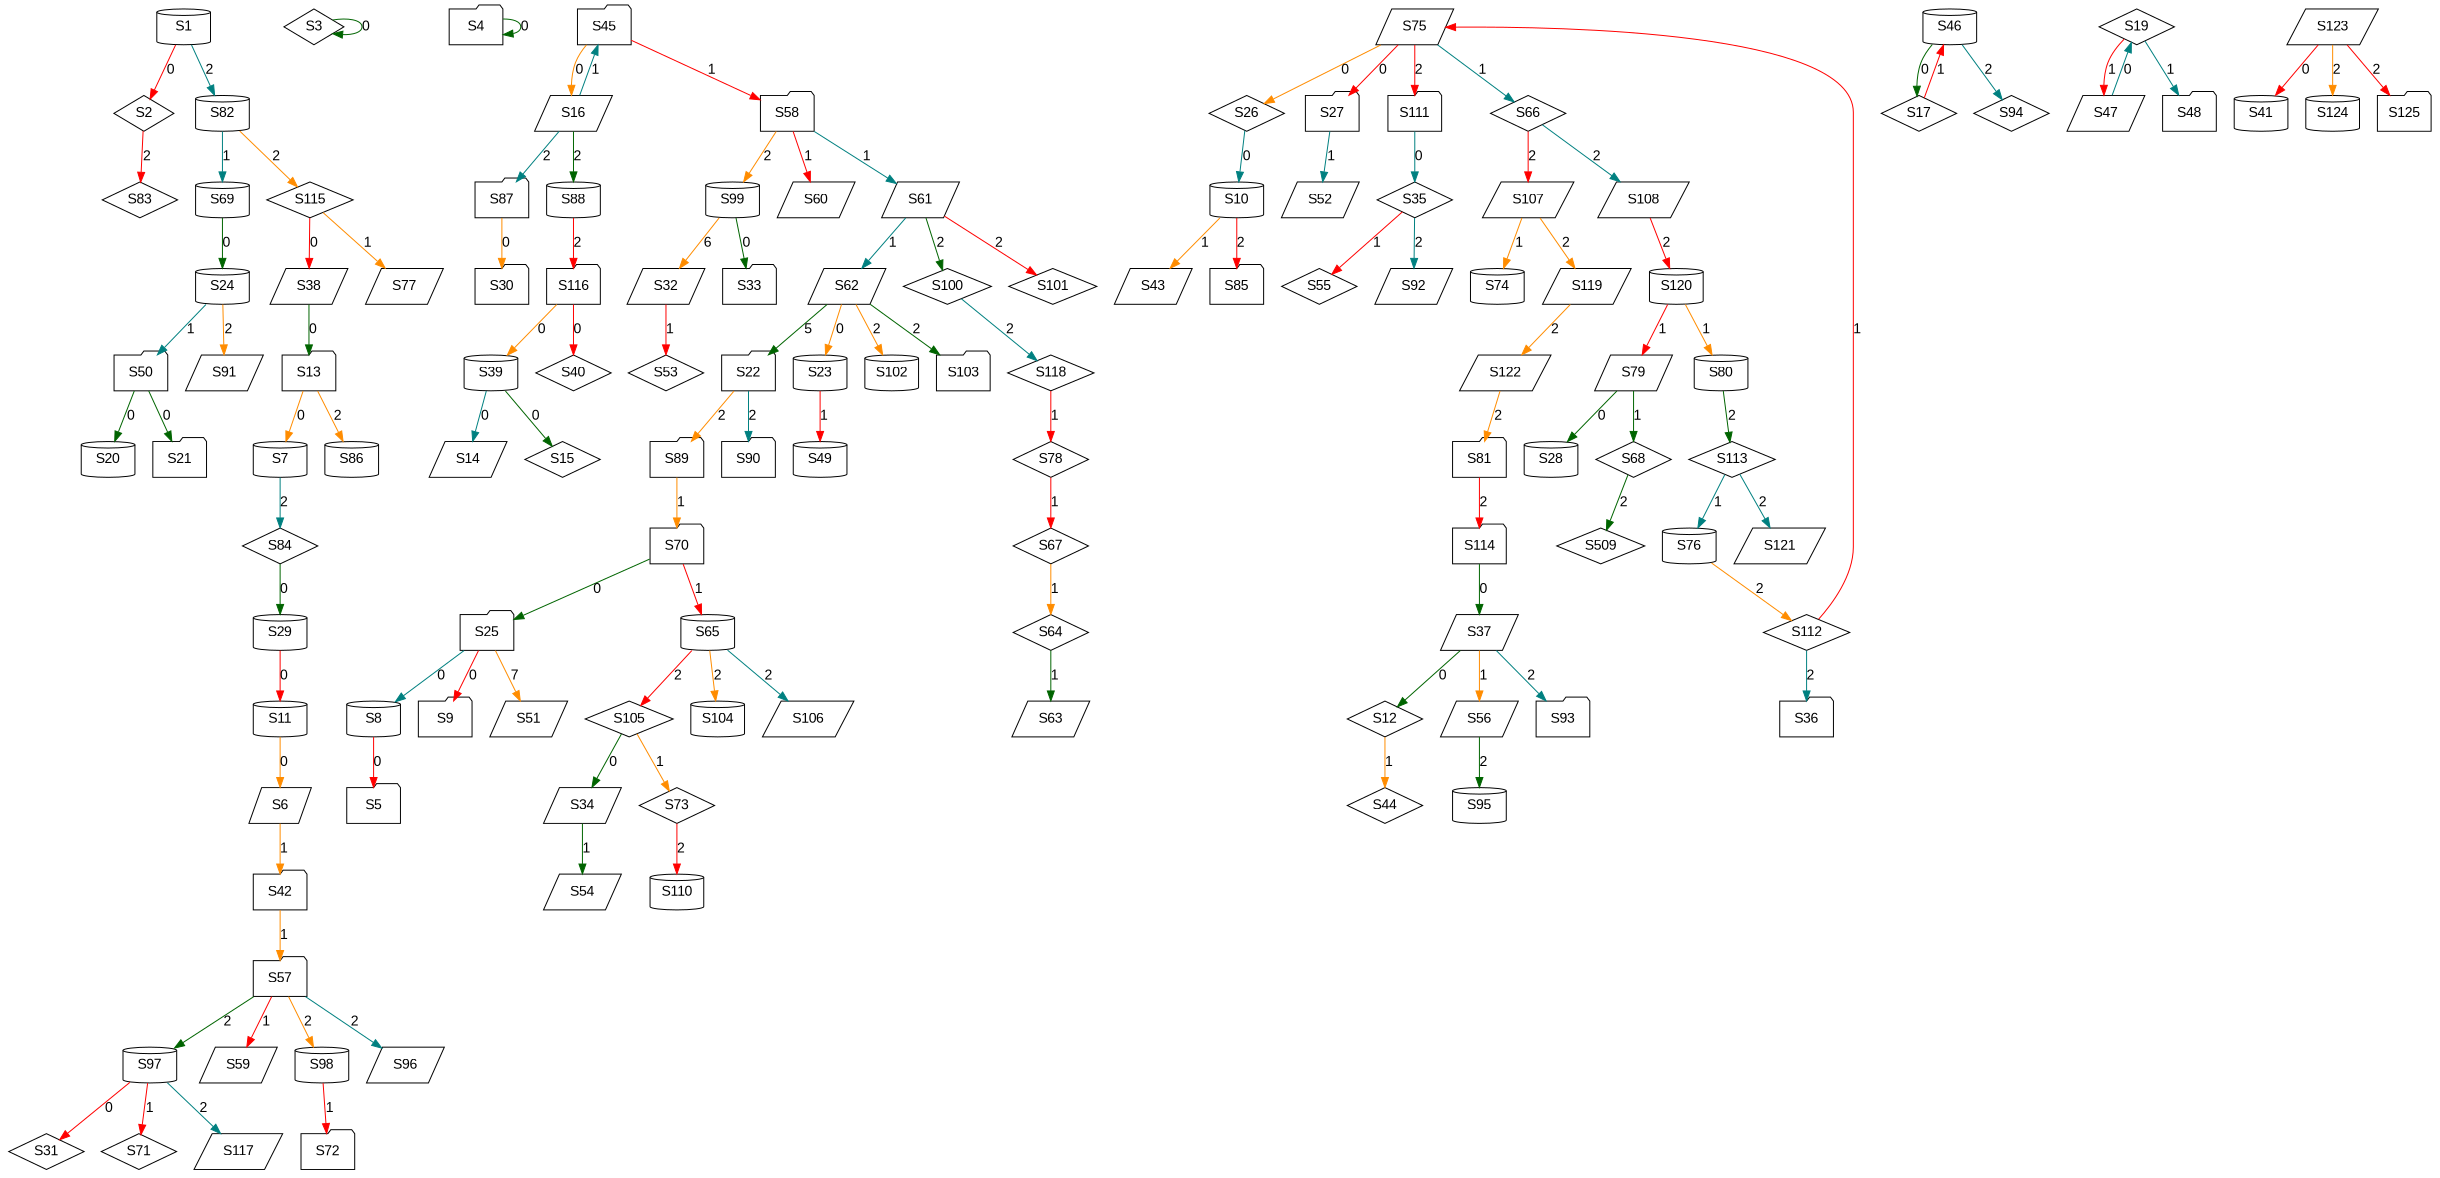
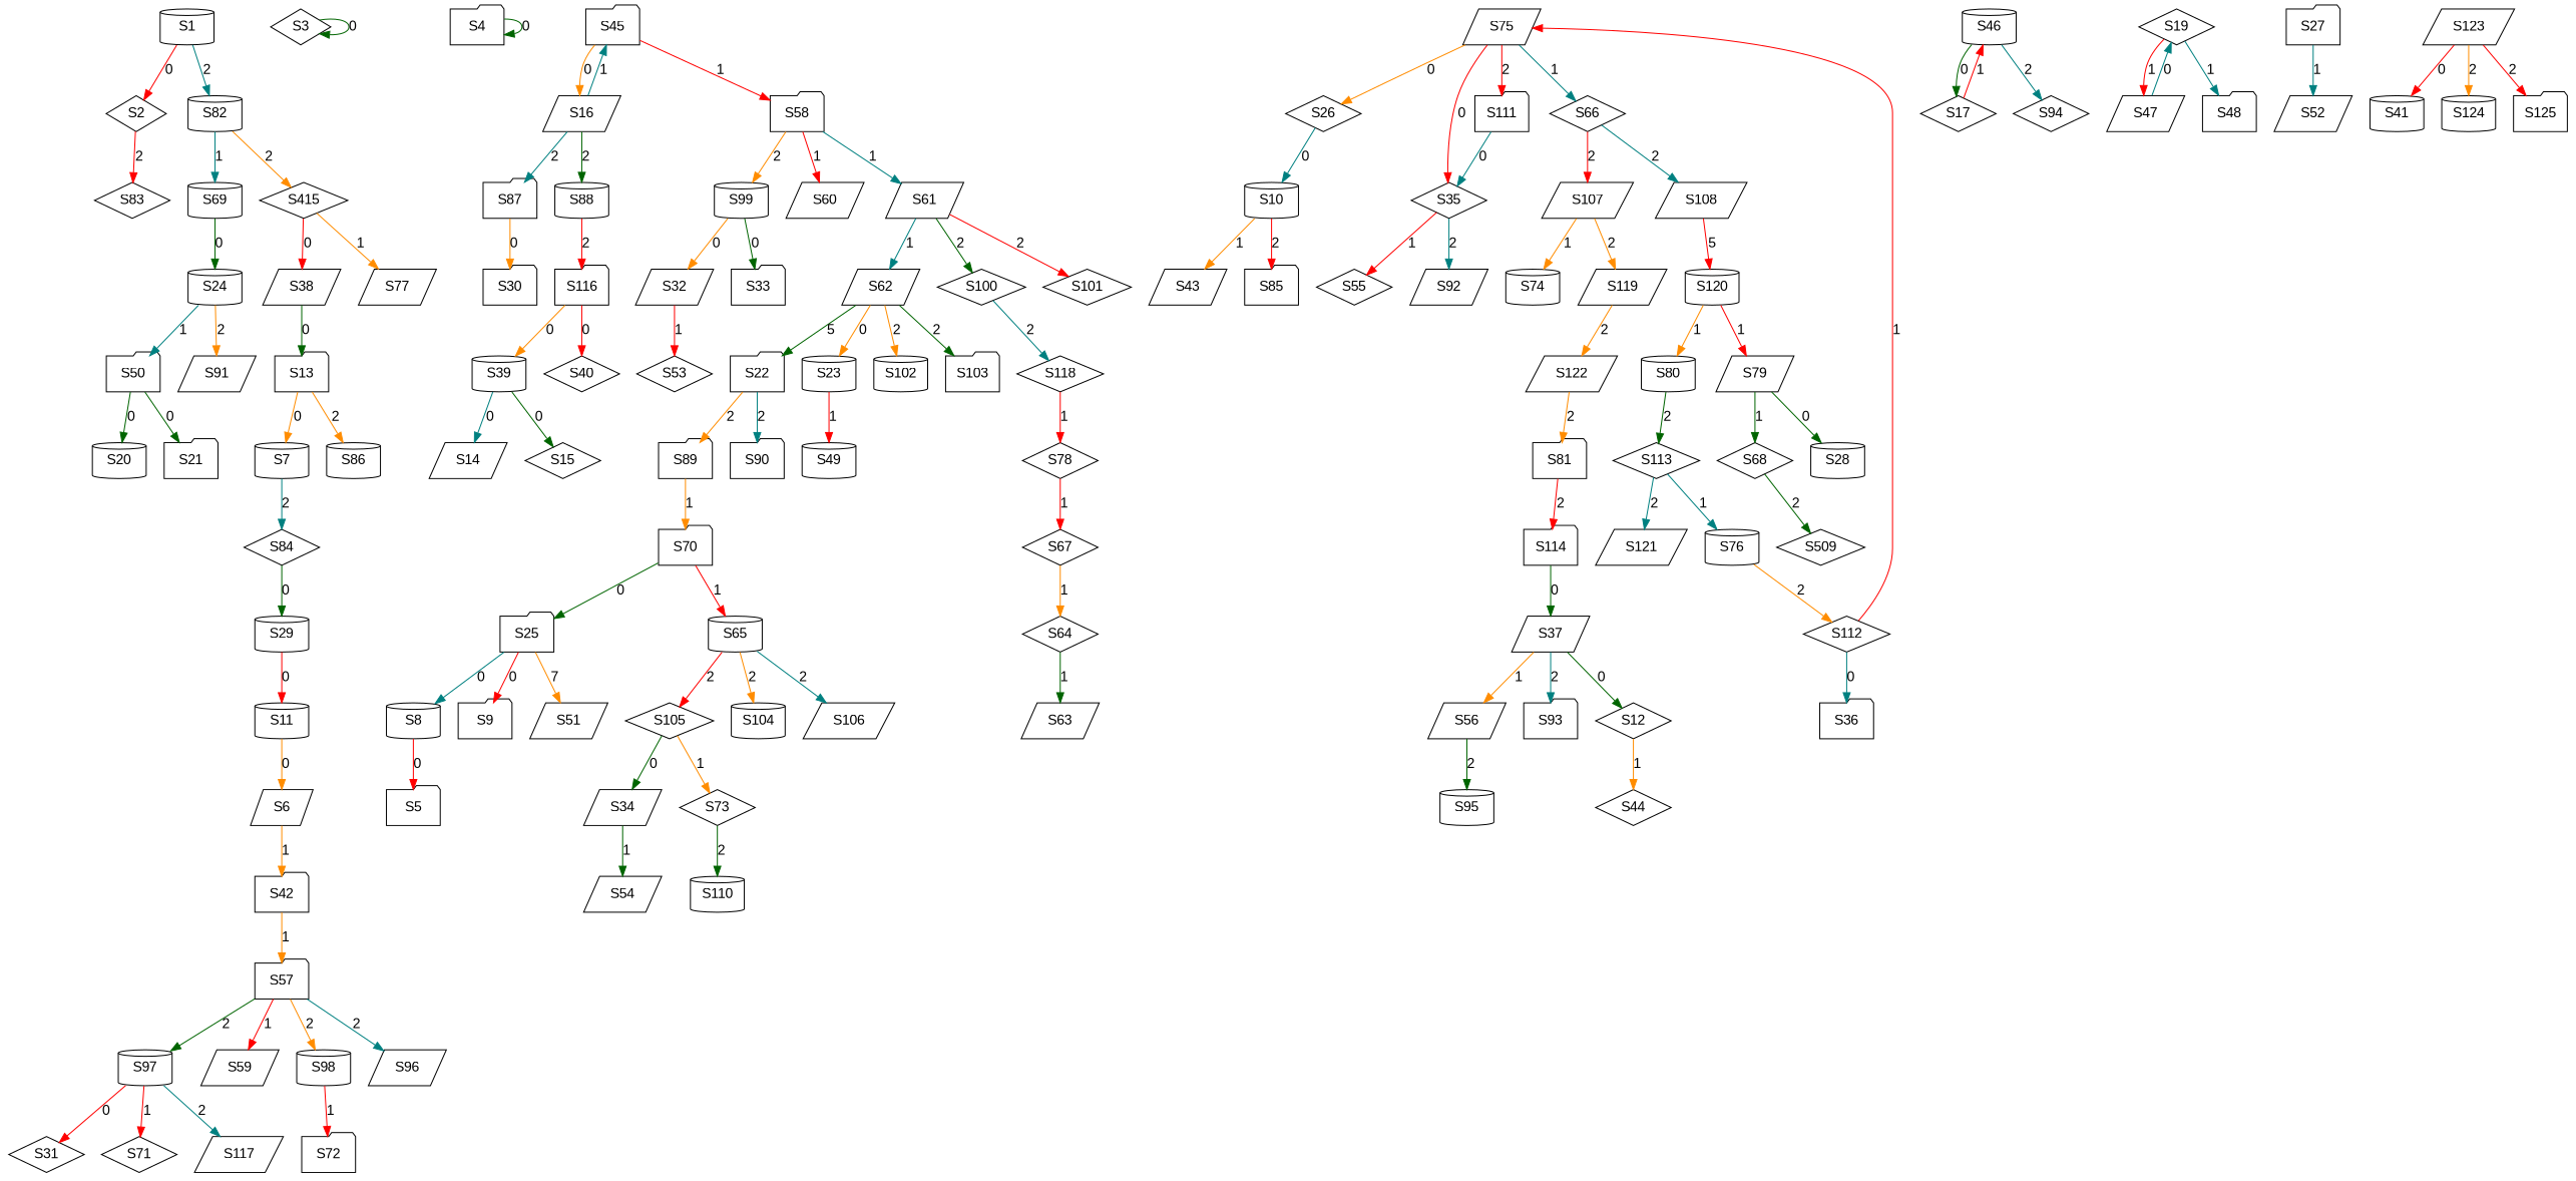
  strict digraph {
    fontname="Liberation Sans"
    node [fontname="Liberation Sans" shape=parallelogram]
    edge [color=red fontname="Liberation Sans"]
    S1 [shape=cylinder]
    S2 [shape=diamond]
    S82 [shape=cylinder]
    S83 [shape=diamond]
    S69 [shape=cylinder]
-   S115 [shape=diamond]
+   S115 [shape=diamond label=S415]
    S3 [shape=diamond]
    S4 [shape=folder]
    S8 [shape=cylinder]
    S5 [shape=folder]
    S11 [shape=cylinder]
    S6
    S42 [shape=folder]
    S57 [shape=folder]
    S13 [shape=folder]
    S7 [shape=cylinder]
    S86 [shape=cylinder]
    S84 [shape=diamond]
    S29 [shape=cylinder]
    S25 [shape=folder]
    S9 [shape=folder]
    S51
    S26 [shape=diamond]
    S10 [shape=cylinder]
    S43
    S85 [shape=folder]
    S12 [shape=diamond]
    S37
    S56
    S93 [shape=folder]
    S44 [shape=diamond]
    S95 [shape=cylinder]
    S38
    S39 [shape=cylinder]
    S14
    S15 [shape=diamond]
    S45 [shape=folder]
    S16
    S58 [shape=folder]
    S87 [shape=folder]
    S88 [shape=cylinder]
    S99 [shape=cylinder]
    S60
    S61
    S30 [shape=folder]
    S116 [shape=folder]
    S46 [shape=cylinder]
    S17 [shape=diamond]
    S94 [shape=diamond]
    S19 [shape=diamond]
    S47
    S48 [shape=folder]
    S50 [shape=folder]
    S20 [shape=cylinder]
    S21 [shape=folder]
    S22 [shape=folder]
    S62
    S23 [shape=cylinder]
    S102 [shape=cylinder]
    S103 [shape=folder]
    S89 [shape=folder]
    S90 [shape=folder]
    S49 [shape=cylinder]
    S70 [shape=folder]
    S24 [shape=cylinder]
    S91
    S65 [shape=cylinder]
    S105 [shape=diamond]
    S104 [shape=cylinder]
    S106
    S75
    S27 [shape=folder]
    S111 [shape=folder]
    S66 [shape=diamond]
    S52
    S35 [shape=diamond]
    S107
    S108
    S28 [shape=cylinder]
    S79
    S68 [shape=diamond]
    n82 [label=S509 shape=diamond]
    S97 [shape=cylinder]
    S31 [shape=diamond]
    S71 [shape=diamond]
    S117
    S32
    S33 [shape=folder]
    S53 [shape=diamond]
    S34
    S73 [shape=diamond]
    S54
    S110 [shape=cylinder]
    S55 [shape=diamond]
    S92
    S112 [shape=diamond]
    S36 [shape=folder]
    S114 [shape=folder]
    S77
    S40 [shape=diamond]
    S41 [shape=cylinder]
    S123
    S124 [shape=cylinder]
    S125 [shape=folder]
    S59
    S98 [shape=cylinder]
    S96
    S72 [shape=folder]
    S100 [shape=diamond]
    S101 [shape=diamond]
    S118 [shape=diamond]
    S64 [shape=diamond]
    S63
    S67 [shape=diamond]
    S74 [shape=cylinder]
    S119
    S120 [shape=cylinder]
    S78 [shape=diamond]
    S122
    S113 [shape=diamond]
    S76 [shape=cylinder]
    S121
    S80 [shape=cylinder]
    S81 [shape=folder]
    S1 -> S2 [label=0]
    S1 -> S82 [color=teal label=2]
    S2 -> S83 [label=2]
    S82 -> S69 [color=teal label=1]
    S82 -> S115 [color=darkorange label=2]
    S69 -> S24 [color=darkgreen label=0]
    S115 -> S38 [label=0]
    S115 -> S77 [color=darkorange label=1]
    S3 -> S3 [color=darkgreen label=0]
    S4 -> S4 [color=darkgreen label=0]
    S8 -> S5 [label=0]
    S11 -> S6 [color=darkorange label=0]
    S6 -> S42 [color=darkorange label=1]
    S42 -> S57 [color=darkorange label=1]
    S57 -> S97 [color=darkgreen label=2]
    S57 -> S59 [label=1]
    S57 -> S98 [color=darkorange label=2]
    S57 -> S96 [color=teal label=2]
    S13 -> S7 [color=darkorange label=0]
    S13 -> S86 [color=darkorange label=2]
    S7 -> S84 [color=teal label=2]
    S84 -> S29 [color=darkgreen label=0]
    S29 -> S11 [label=0]
    S25 -> S8 [color=teal label=0]
    S25 -> S9 [label=0]
    S25 -> S51 [color=darkorange label=7]
    S26 -> S10 [color=teal label=0]
    S10 -> S43 [color=darkorange label=1]
    S10 -> S85 [label=2]
    S12 -> S44 [color=darkorange label=1]
    S37 -> S12 [color=darkgreen label=0]
    S37 -> S56 [color=darkorange label=1]
    S37 -> S93 [color=teal label=2]
    S56 -> S95 [color=darkgreen label=2]
    S38 -> S13 [color=darkgreen label=0]
    S39 -> S14 [color=teal label=0]
    S39 -> S15 [color=darkgreen label=0]
    S45 -> S16 [color=darkorange label=0]
    S45 -> S58 [label=1]
    S16 -> S45 [color=teal label=1]
    S16 -> S87 [color=teal label=2]
    S16 -> S88 [color=darkgreen label=2]
    S58 -> S99 [color=darkorange label=2]
    S58 -> S60 [label=1]
    S58 -> S61 [color=teal label=1]
    S87 -> S30 [color=darkorange label=0]
    S88 -> S116 [label=2]
-   S99 -> S32 [color=darkorange label=6]
+   S99 -> S32 [color=darkorange label=0]
    S99 -> S33 [color=darkgreen label=0]
    S61 -> S62 [color=teal label=1]
    S61 -> S100 [color=darkgreen label=2]
    S61 -> S101 [label=2]
    S116 -> S39 [color=darkorange label=0]
    S116 -> S40 [label=0]
    S46 -> S17 [color=darkgreen label=0]
    S46 -> S94 [color=teal label=2]
    S17 -> S46 [label=1]
    S19 -> S47 [label=1]
    S19 -> S48 [color=teal label=1]
    S47 -> S19 [color=teal label=0]
    S50 -> S20 [color=darkgreen label=0]
    S50 -> S21 [color=darkgreen label=0]
    S22 -> S89 [color=darkorange label=2]
    S22 -> S90 [color=teal label=2]
    S62 -> S22 [color=darkgreen label=5]
    S62 -> S23 [color=darkorange label=0]
    S62 -> S102 [color=darkorange label=2]
    S62 -> S103 [color=darkgreen label=2]
    S23 -> S49 [label=1]
    S89 -> S70 [color=darkorange label=1]
    S70 -> S25 [color=darkgreen label=0]
    S70 -> S65 [label=1]
    S24 -> S50 [color=teal label=1]
    S24 -> S91 [color=darkorange label=2]
    S65 -> S105 [label=2]
    S65 -> S104 [color=darkorange label=2]
    S65 -> S106 [color=teal label=2]
    S105 -> S34 [color=darkgreen label=0]
    S105 -> S73 [color=darkorange label=1]
    S75 -> S26 [color=darkorange label=0]
-   S75 -> S27 [label=0]
+   S75 -> S35 [label=0]
    S75 -> S111 [label=2]
    S75 -> S66 [color=teal label=1]
    S27 -> S52 [color=teal label=1]
    S111 -> S35 [color=teal label=0]
    S66 -> S107 [label=2]
    S66 -> S108 [color=teal label=2]
    S35 -> S55 [label=1]
    S35 -> S92 [color=teal label=2]
    S107 -> S74 [color=darkorange label=1]
    S107 -> S119 [color=darkorange label=2]
-   S108 -> S120 [label=2]
+   S108 -> S120 [label=5]
    S79 -> S28 [color=darkgreen label=0]
    S79 -> S68 [color=darkgreen label=1]
    S68 -> n82 [color=darkgreen label=2]
    S97 -> S31 [label=0]
    S97 -> S71 [label=1]
    S97 -> S117 [color=teal label=2]
    S32 -> S53 [label=1]
    S34 -> S54 [color=darkgreen label=1]
-   S73 -> S110 [label=2]
+   S73 -> S110 [color=darkgreen label=2]
    S112 -> S75 [label=1]
-   S112 -> S36 [color=teal label=2]
+   S112 -> S36 [color=teal label=0]
    S114 -> S37 [color=darkgreen label=0]
    S123 -> S41 [label=0]
    S123 -> S124 [color=darkorange label=2]
    S123 -> S125 [label=2]
    S98 -> S72 [label=1]
    S100 -> S118 [color=teal label=2]
    S118 -> S78 [label=1]
    S64 -> S63 [color=darkgreen label=1]
    S67 -> S64 [color=darkorange label=1]
    S119 -> S122 [color=darkorange label=2]
    S120 -> S79 [label=1]
    S120 -> S80 [color=darkorange label=1]
    S78 -> S67 [label=1]
    S122 -> S81 [color=darkorange label=2]
    S113 -> S76 [color=teal label=1]
    S113 -> S121 [color=teal label=2]
    S76 -> S112 [color=darkorange label=2]
    S80 -> S113 [color=darkgreen label=2]
    S81 -> S114 [label=2]
  }
